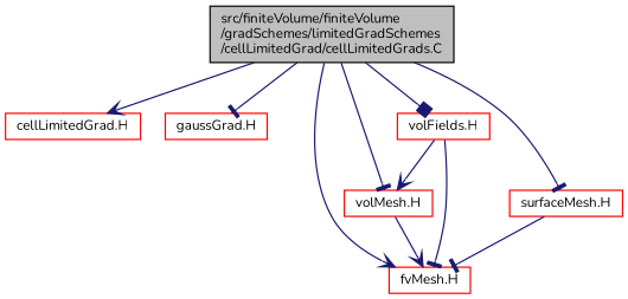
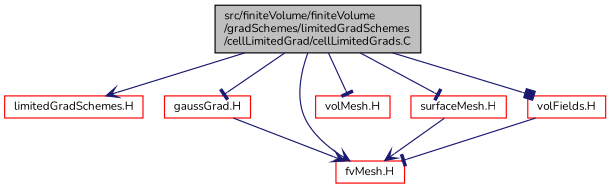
  digraph {
    fontname=Nunito
    node [color=red fontname=Nunito fontsize=10 shape=record]
    edge [arrowhead=vee color=midnightblue fontname=Nunito fontsize=10 labelfontname=FreeSans labelfontsize=10 style=solid]
    n1 [color=black fillcolor=grey75 fontcolor=black height=0.2 label="src/finiteVolume/finiteVolume\l/gradSchemes/limitedGradSchemes\l/cellLimitedGrad/cellLimitedGrads.C" style=filled width=0.4]
-   n2 [height=0.2 label="cellLimitedGrad.H" width=0.4]
+   n2 [height=0.2 label="limitedGradSchemes.H" width=0.4]
    n3 [height=0.2 label="gaussGrad.H" width=0.4]
    n4 [height=0.2 label="fvMesh.H" width=0.4]
    n5 [height=0.2 label="volMesh.H" width=0.4]
    n6 [height=0.2 label="surfaceMesh.H" width=0.4]
    n7 [height=0.2 label="volFields.H" width=0.4]
    n1 -> n2
    n1 -> n3 [arrowhead=tee]
    n1 -> n4
    n1 -> n5 [arrowhead=tee]
    n1 -> n6 [arrowhead=tee]
    n1 -> n7 [arrowhead=box]
-   n5 -> n4
-   n6 -> n4 [arrowhead=tee]
+   n3 -> n4
+   n6 -> n4
    n7 -> n4 [arrowhead=tee]
-   n7 -> n5
  }
